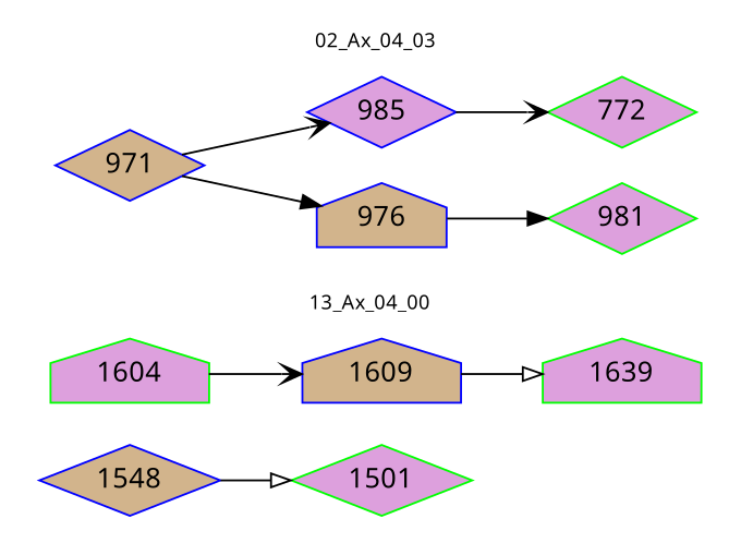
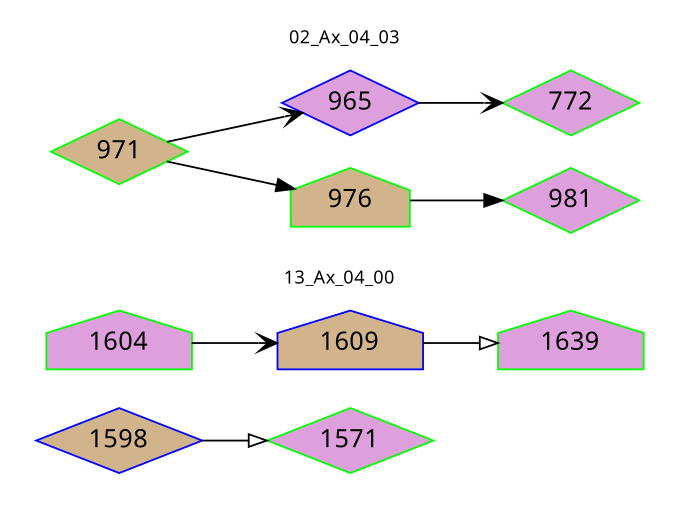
  digraph {
    fontname="Noto Sans"
    rankdir=LR
    node [color=green fillcolor=plum fontname="Noto Sans" shape=diamond style=filled]
    edge [arrowhead=vee color=black fontname="Noto Sans"]
    n1 [label=1604 shape=house]
-   n2 [color=blue fillcolor=tan label=1548]
+   n2 [color=blue fillcolor=tan label=1598]
    n3 [color=blue fillcolor=tan label=1609 shape=house]
-   n4 [label=1501]
+   n4 [label=1571]
    n5 [label=1639 shape=house]
-   n6 [color=blue fillcolor=tan label=971]
-   n7 [color=blue fillcolor=tan label=976 shape=house]
-   n8 [color=blue label=985]
+   n6 [fillcolor=tan label=971]
+   n7 [fillcolor=tan label=976 shape=house]
+   n8 [color=blue label=965]
    n9 [label=981]
    n10 [label=772]
    subgraph cluster_1 {
      color=white
      fontsize=10
      label="13_Ax_04_00"
      n1
      n2
      n3
      n4
      n5
    }
    subgraph cluster_2 {
      color=white
      fontsize=10
      label="02_Ax_04_03"
      n6
      n7
      n8
      n9
      n10
    }
    n1 -> n3
    n2 -> n4 [arrowhead=onormal]
    n3 -> n5 [arrowhead=onormal]
    n6 -> n7 [arrowhead=normal]
    n6 -> n8
    n7 -> n9 [arrowhead=normal]
    n8 -> n10
  }
